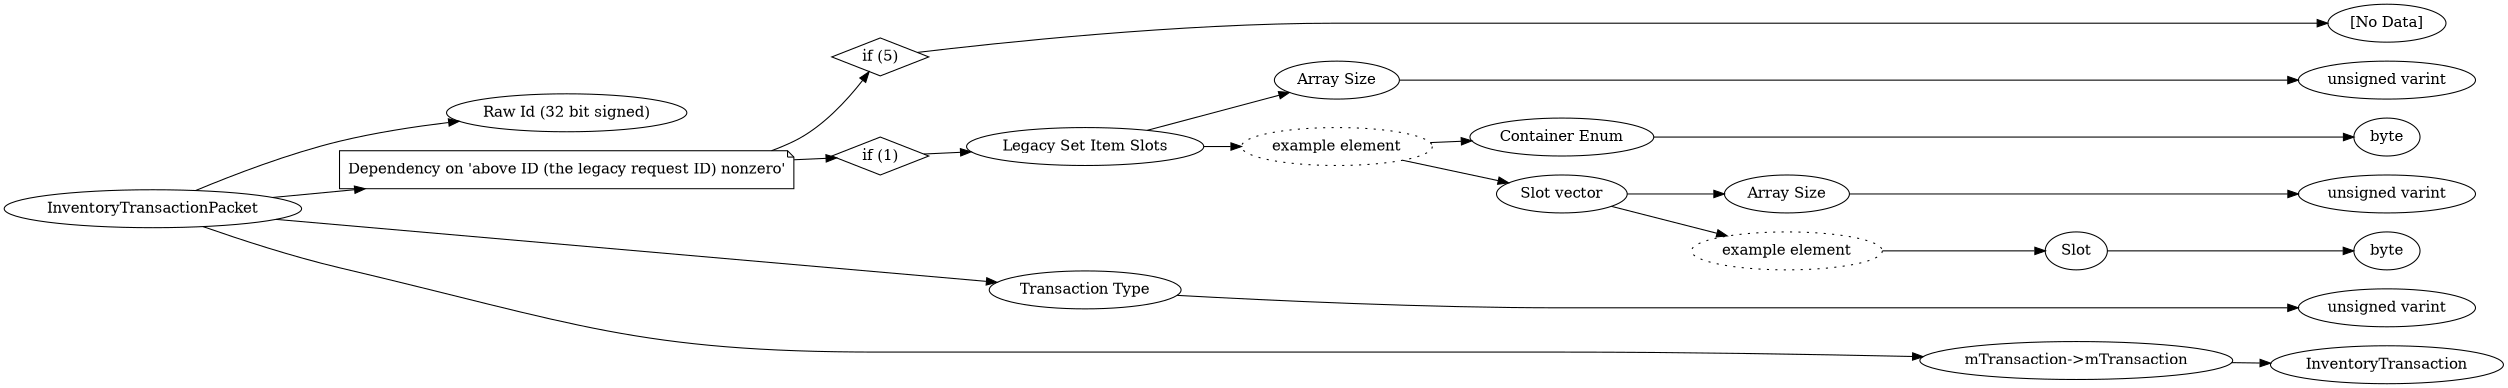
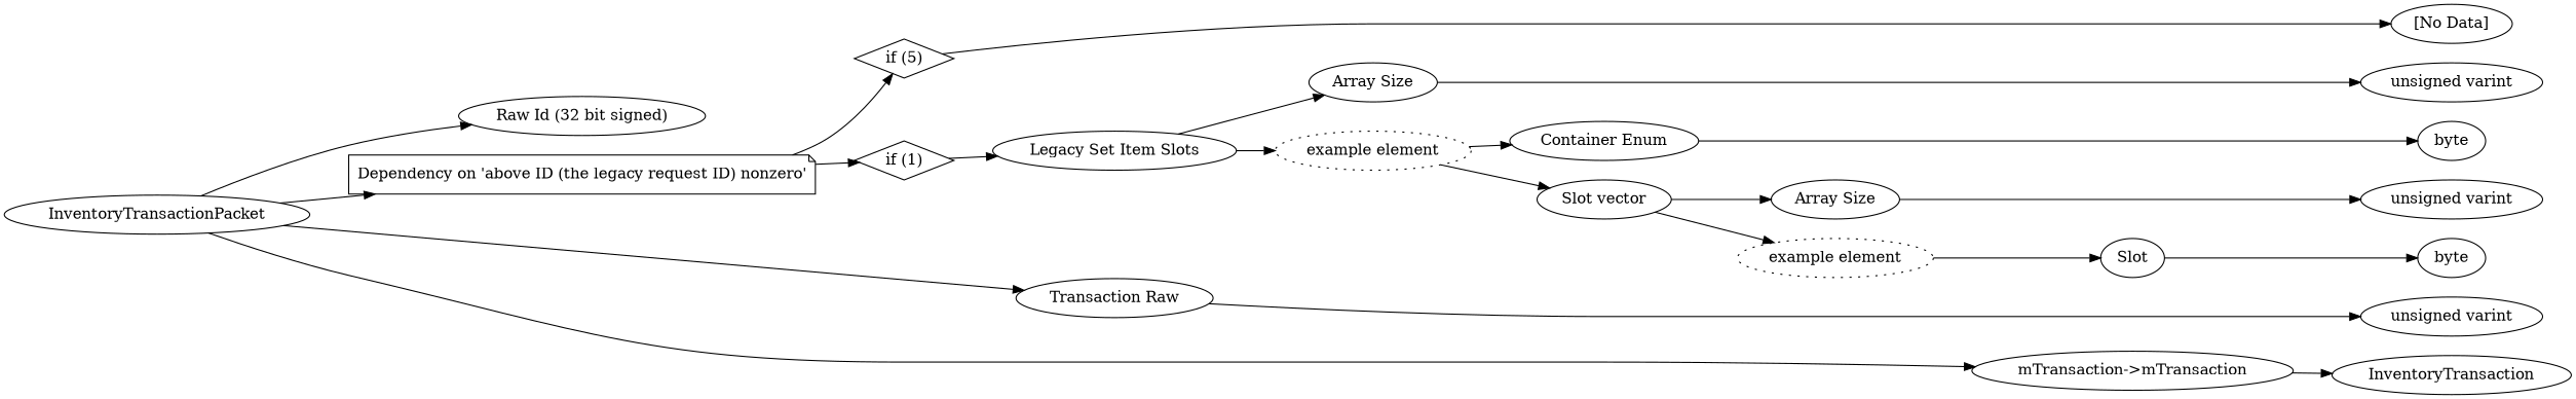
  digraph {
    rankdir=LR
    n1 [label="[No Data]"]
    n2 [label="unsigned varint"]
    n3 [label=byte]
    n4 [label="unsigned varint"]
    n5 [label=byte]
    n6 [label="unsigned varint"]
    n7 [label=InventoryTransaction]
    n8 [label=InventoryTransactionPacket]
    n9 [label="Raw Id (32 bit signed)"]
    n10 [label="Dependency on 'above ID (the legacy request ID) nonzero'" shape=note]
-   n11 [label="Transaction Type"]
+   n11 [label="Transaction Raw"]
    n12 [label="mTransaction->mTransaction"]
    n13 [label="if (5)" shape=diamond]
    n14 [label="if (1)" shape=diamond]
    n15 [label="Legacy Set Item Slots"]
    n16 [label="Array Size"]
    n17 [label="example element" style=dotted]
    n18 [label="Container Enum"]
    n19 [label="Slot vector"]
    n20 [label="Array Size"]
    n21 [label="example element" style=dotted]
    n22 [label=Slot]
    subgraph sub_1 {
      rank=max
      n1
      n2
      n3
      n4
      n5
      n6
      n7
    }
    n8 -> n9
    n8 -> n10
    n8 -> n11
    n8 -> n12
    n10 -> n13
    n10 -> n14
    n11 -> n6
    n12 -> n7
    n13 -> n1
    n14 -> n15
    n15 -> n16
    n15 -> n17
    n16 -> n2
    n17 -> n18
    n17 -> n19
    n18 -> n3
    n19 -> n20
    n19 -> n21
    n20 -> n4
    n21 -> n22
    n22 -> n5
  }
